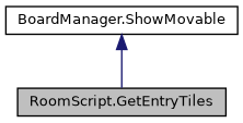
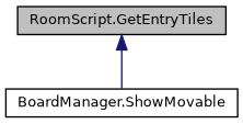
  digraph {
    rankdir=TB
    node [color=black fontname=Helvetica fontsize=10 shape=record style=filled]
    n1 [fillcolor=grey75 fontcolor=black height=0.2 label="RoomScript.GetEntryTiles" width=0.4]
    n2 [fillcolor=white height=0.2 label="BoardManager.ShowMovable" width=0.4]
-   n2 -> n1 [color=midnightblue dir=back fontname=Helvetica fontsize=10 labelfontname=Helvetica labelfontsize=10 style=solid]
+   n1 -> n2 [color=midnightblue dir=back fontname=Helvetica fontsize=10 labelfontname=Helvetica labelfontsize=10 style=solid]
  }
